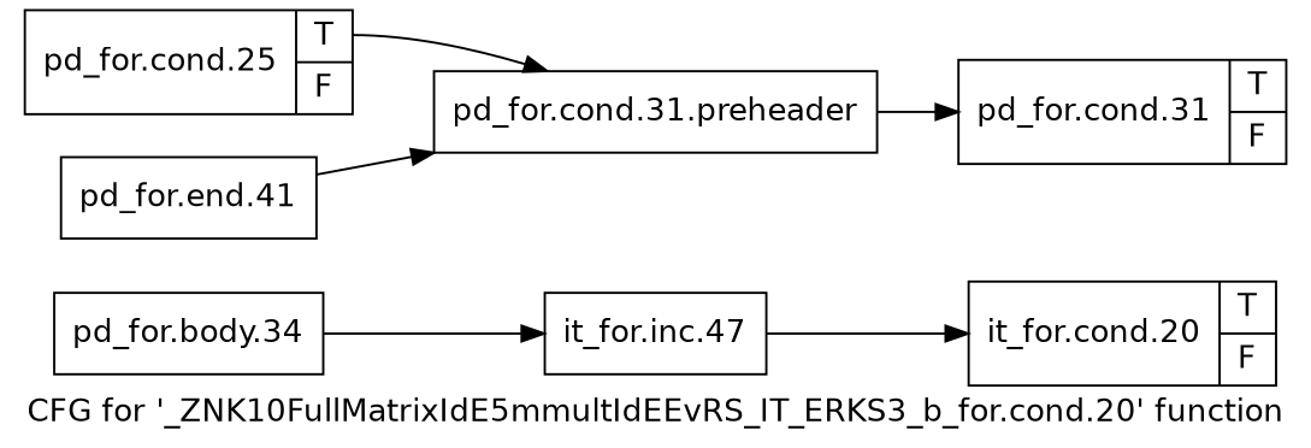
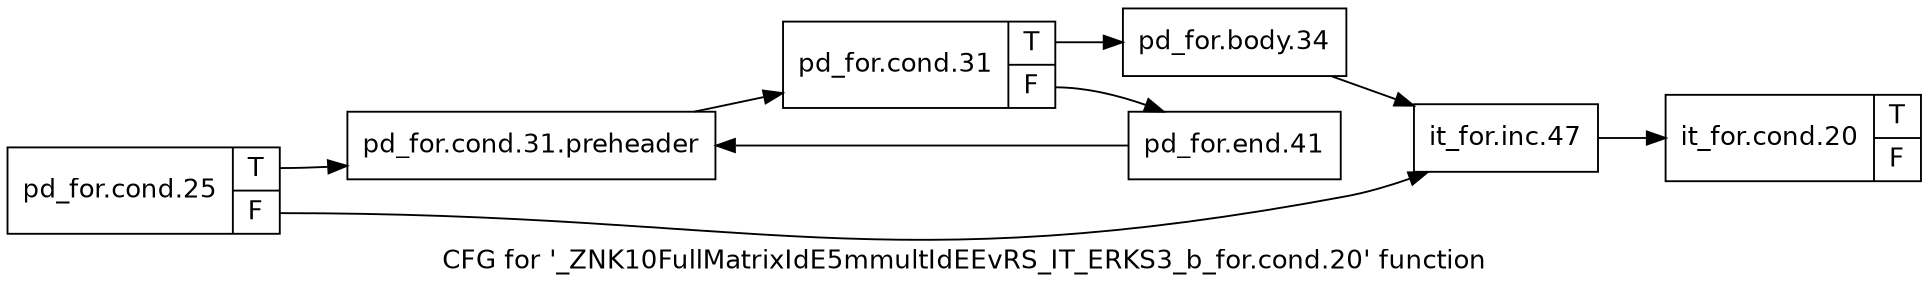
  digraph {
    fontname="DejaVu Sans"
    label="CFG for '_ZNK10FullMatrixIdE5mmultIdEEvRS_IT_ERKS3_b_for.cond.20' function"
    rankdir=LR
    node [fontname="DejaVu Sans" shape=record]
    edge [fontname="DejaVu Sans"]
    n1 [label="{it_for.cond.20|{<s0>T|<s1>F}}"]
    n2 [label="{pd_for.cond.25|{<s0>T|<s1>F}}"]
    n3 [label="{pd_for.cond.31.preheader}"]
    n4 [label="{it_for.inc.47}"]
    n5 [label="{pd_for.cond.31|{<s0>T|<s1>F}}"]
    n6 [label="{pd_for.body.34}"]
    n7 [label="{pd_for.end.41}"]
    n2 -> n3 [tailport=s0]
+   n2 -> n4 [tailport=s1]
    n3 -> n5
    n4 -> n1
+   n5 -> n6 [tailport=s0]
+   n5 -> n7 [tailport=s1]
    n6 -> n4
    n7 -> n3
  }
